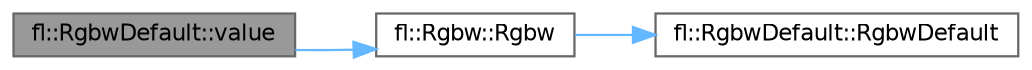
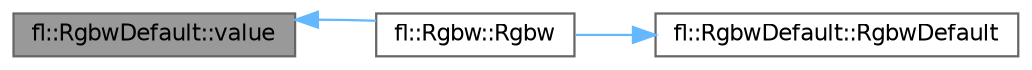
  digraph {
    rankdir=LR
    node [color=grey40 fillcolor=white fontname=Helvetica fontsize=10 shape=box style=filled]
    edge [color=steelblue1 fontname=Helvetica fontsize=10 labelfontname=Helvetica labelfontsize=10 style=solid]
    n1 [color=gray40 fillcolor=grey60 fontcolor=black height=0.2 label="fl::RgbwDefault::value" width=0.4]
    n2 [height=0.2 label="fl::Rgbw::Rgbw" width=0.4]
    n3 [height=0.2 label="fl::RgbwDefault::RgbwDefault" width=0.4]
-   n1 -> n2
+   n2 -> n1
    n2 -> n3
  }
